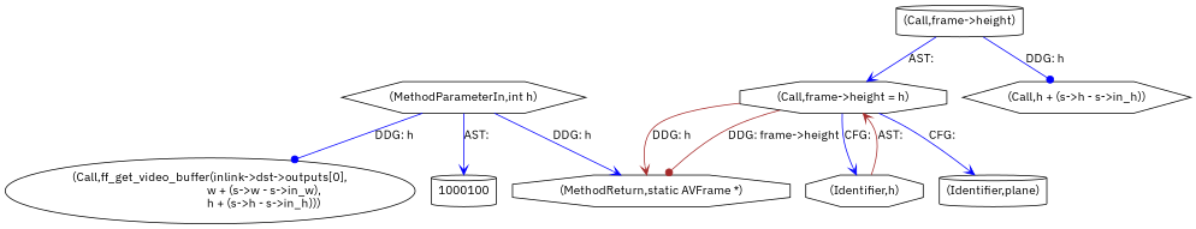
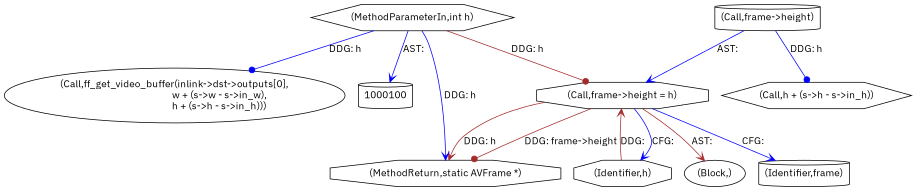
  digraph {
    fontname="IBM Plex Sans"
    node [fontname="IBM Plex Sans" shape=octagon]
    edge [arrowhead=vee color=blue fontname="IBM Plex Sans"]
    n1 [label="(Call,frame->height = h)"]
    n2 [label="(Identifier,h)"]
    n3 [label="(MethodReturn,static AVFrame *)"]
-   n5 [label="(Identifier,plane)" shape=cylinder]
+   n4 [label="(Block,)" shape=ellipse]
+   n5 [label="(Identifier,frame)" shape=cylinder]
    n6 [label="(MethodParameterIn,int h)" shape=hexagon]
    n7 [label="(Call,ff_get_video_buffer(inlink->dst->outputs[0],\n                                         w + (s->w - s->in_w),\n                                         h + (s->h - s->in_h)))" shape=ellipse]
    1000100 [shape=cylinder]
    n9 [label="(Call,h + (s->h - s->in_h))" shape=hexagon]
    n10 [label="(Call,frame->height)" shape=cylinder]
    n1 -> n2 [label="CFG: "]
    n1 -> n3 [color=brown label="DDG: h"]
    n1 -> n3 [arrowhead=dot color=brown label="DDG: frame->height"]
+   n1 -> n4 [color=brown label="AST: "]
    n1 -> n5 [label="CFG: "]
-   n2 -> n1 [color=brown label="AST: "]
+   n2 -> n1 [color=brown label="DDG: "]
+   n6 -> n1 [arrowhead=dot color=brown label="DDG: h"]
    n6 -> n3 [label="DDG: h"]
    n6 -> n7 [arrowhead=dot label="DDG: h"]
    n6 -> 1000100 [label="AST: "]
    n10 -> n1 [label="AST: "]
    n10 -> n9 [arrowhead=dot label="DDG: h"]
  }
